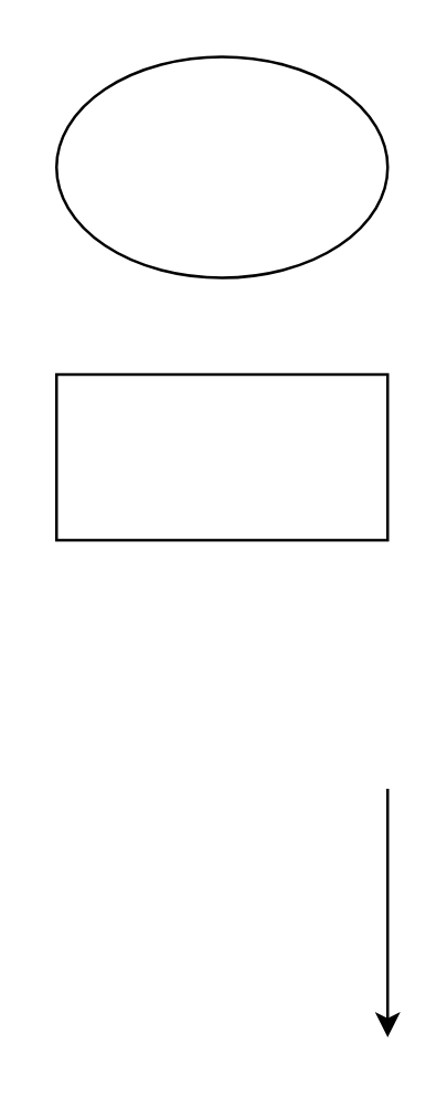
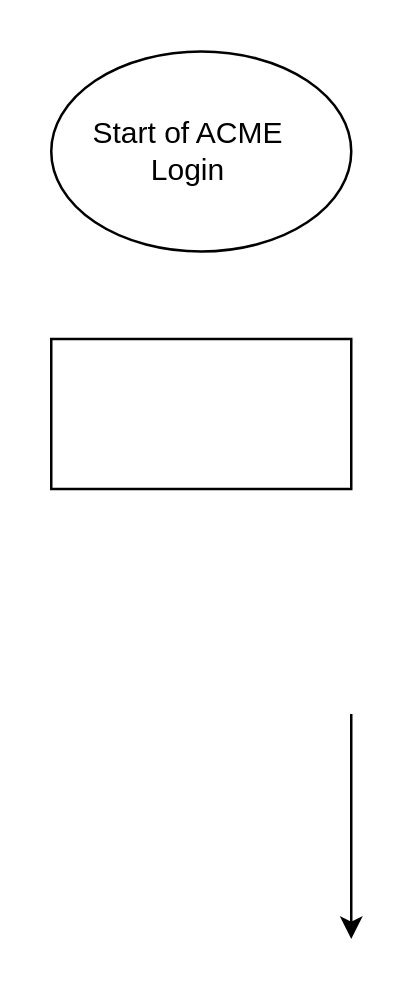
  <mxCell id="0" />
  <mxCell id="1" parent="0" />
  <mxCell id="2" value="" style="ellipse;whiteSpace=wrap;html=1;" vertex="1" parent="1"><mxGeometry x="20" y="20" width="120" height="80" as="geometry" /></mxCell>
+ <mxCell id="3" value="Start of ACME Login" style="text;html=1;strokeColor=none;fillColor=none;align=center;verticalAlign=middle;whiteSpace=wrap;rounded=0;" vertex="1" parent="1"><mxGeometry x="25" y="35" width="100" height="50" as="geometry" /></mxCell>
  <mxCell id="4" value="" style="rounded=0;whiteSpace=wrap;html=1;" vertex="1" parent="1"><mxGeometry x="20" y="135" width="120" height="60" as="geometry" /></mxCell>
  <mxCell id="5" value="" style="endArrow=classic;html=1;" edge="1" parent="1"><mxGeometry width="50" height="50" relative="1" as="geometry"><mxPoint x="140" y="285" as="sourcePoint" /><mxPoint x="140" y="375" as="targetPoint" /></mxGeometry></mxCell>
